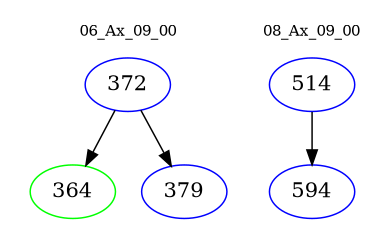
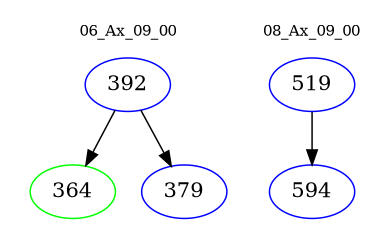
  digraph {
    node [color=blue]
    edge [color=black]
-   n1 [label=372]
+   n1 [label=392]
    n2 [color=green label=364]
    n3 [label=379]
-   n4 [label=514]
+   n4 [label=519]
    n5 [label=594]
    subgraph cluster_1 {
      color=white
      fontsize=10
      label="06_Ax_09_00"
      n1
      n2
      n3
    }
    subgraph cluster_2 {
      color=white
      fontsize=10
      label="08_Ax_09_00"
      n4
      n5
    }
    n1 -> n2
    n1 -> n3
    n4 -> n5
  }
